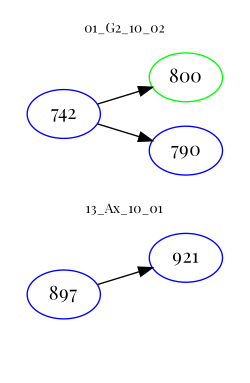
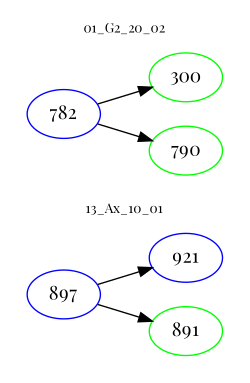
  digraph {
    fontname="Playfair Display"
    rankdir=LR
    node [color=blue fontname="Playfair Display"]
    edge [color=black fontname="Playfair Display"]
    n1 [label=897]
+   n2 [color=green label=891]
    n3 [label=921]
-   n4 [label=742]
-   n5 [label=790]
-   n6 [color=green label=800]
+   n4 [label=782]
+   n5 [color=green label=790]
+   n6 [color=green label=300]
    subgraph cluster_1 {
      color=white
      fontsize=10
      label="13_Ax_10_01"
      n1
+     n2
      n3
    }
    subgraph cluster_2 {
      color=white
      fontsize=10
-     label="01_G2_10_02"
+     label="01_G2_20_02"
      n4
      n5
      n6
    }
+   n1 -> n2
    n1 -> n3
    n4 -> n5
    n4 -> n6
  }
